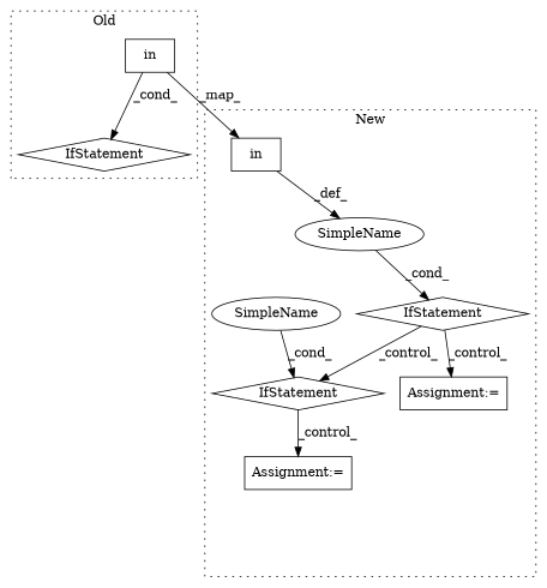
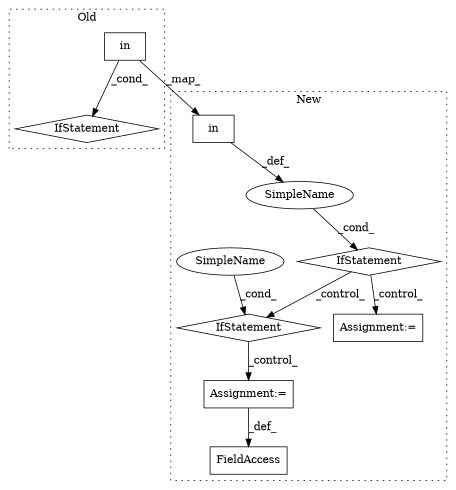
  digraph {
    node [a=25 shape=box]
    n1 [a=105 l=16 label=in s=5909]
    n2 [l="8,2" label=IfStatement s="5901,5925" shape=diamond]
    n3 [a=105 l=16 label=in s=6114]
    n4 [l="8,2" label=IfStatement s="6106,6130" shape=diamond]
    n5 [a=7 l=1 label="Assignment:=" s=6329]
    n6 [a=42 label=SimpleName shape=ellipse]
    n7 [a=7 l=1 label="Assignment:=" s=6481]
    n8 [l="4,2" label=IfStatement s="6436,6460" shape=diamond]
    n9 [a=42 label=SimpleName shape=ellipse]
+   n10 [a=22 l=9 label=FieldAccess s=6472]
    subgraph cluster_1 {
      label=Old
      style=dotted
      n1
      n2
    }
    subgraph cluster_2 {
      label=New
      style=dotted
      n3
      n4
      n5
      n6
      n7
      n8
      n9
+     n10
    }
    n1 -> n2 [label=_cond_]
    n1 -> n3 [label=_map_]
    n3 -> n6 [label=_def_]
    n4 -> n5 [label=_control_]
    n4 -> n8 [label=_control_]
    n6 -> n4 [label=_cond_]
+   n7 -> n10 [label=_def_]
    n8 -> n7 [label=_control_]
    n9 -> n8 [label=_cond_]
  }
